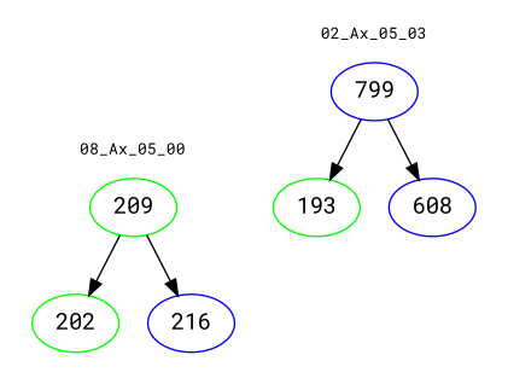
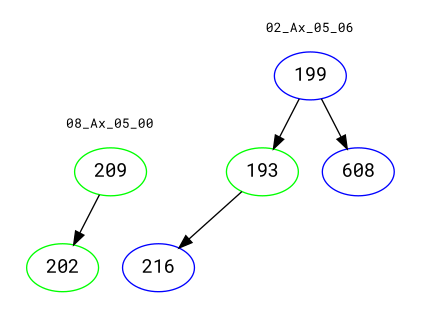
  digraph {
    fontname="Roboto Mono"
    node [color=green fontname="Roboto Mono"]
    edge [color=black fontname="Roboto Mono"]
    n1 [label=209]
    n2 [label=202]
    n3 [color=blue label=216]
-   n4 [color=blue label=799]
+   n4 [color=blue label=199]
    n5 [label=193]
    n6 [color=blue label=608]
    subgraph cluster_1 {
      color=white
      fontsize=10
      label="08_Ax_05_00"
      n1
      n2
      n3
    }
    subgraph cluster_2 {
      color=white
      fontsize=10
-     label="02_Ax_05_03"
+     label="02_Ax_05_06"
      n4
      n5
      n6
    }
    n1 -> n2
-   n1 -> n3
+   n5 -> n3
    n4 -> n5
    n4 -> n6
  }
